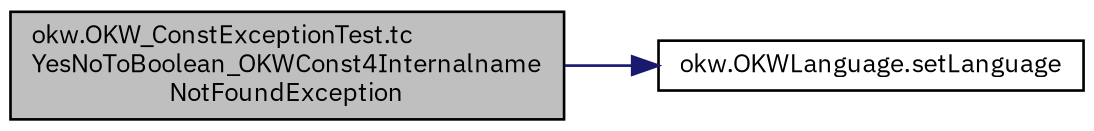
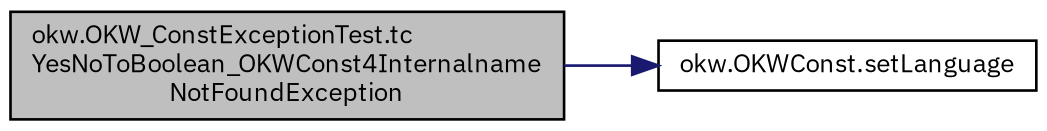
  digraph {
    rankdir=LR
    fontname="IBM Plex Sans"
    node [color=black fontname="IBM Plex Sans" fontsize=10 shape=record style=filled]
    n1 [fillcolor=grey75 fontcolor=black height=0.2 label="okw.OKW_ConstExceptionTest.tc\lYesNoToBoolean_OKWConst4Internalname\lNotFoundException" width=0.4]
-   n2 [fillcolor=white height=0.2 label="okw.OKWLanguage.setLanguage" width=0.4]
+   n2 [fillcolor=white height=0.2 label="okw.OKWConst.setLanguage" width=0.4]
    n1 -> n2 [color=midnightblue fontname="IBM Plex Sans" fontsize=10 labelfontname=Helvetica labelfontsize=10 style=solid]
  }
